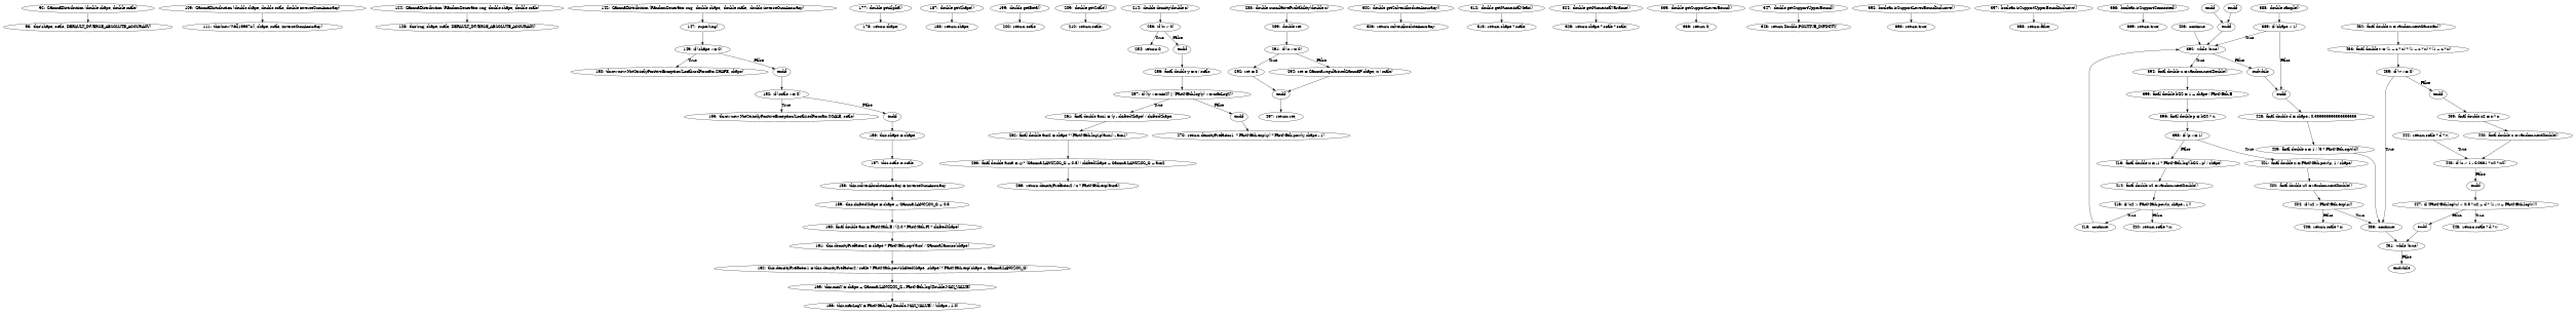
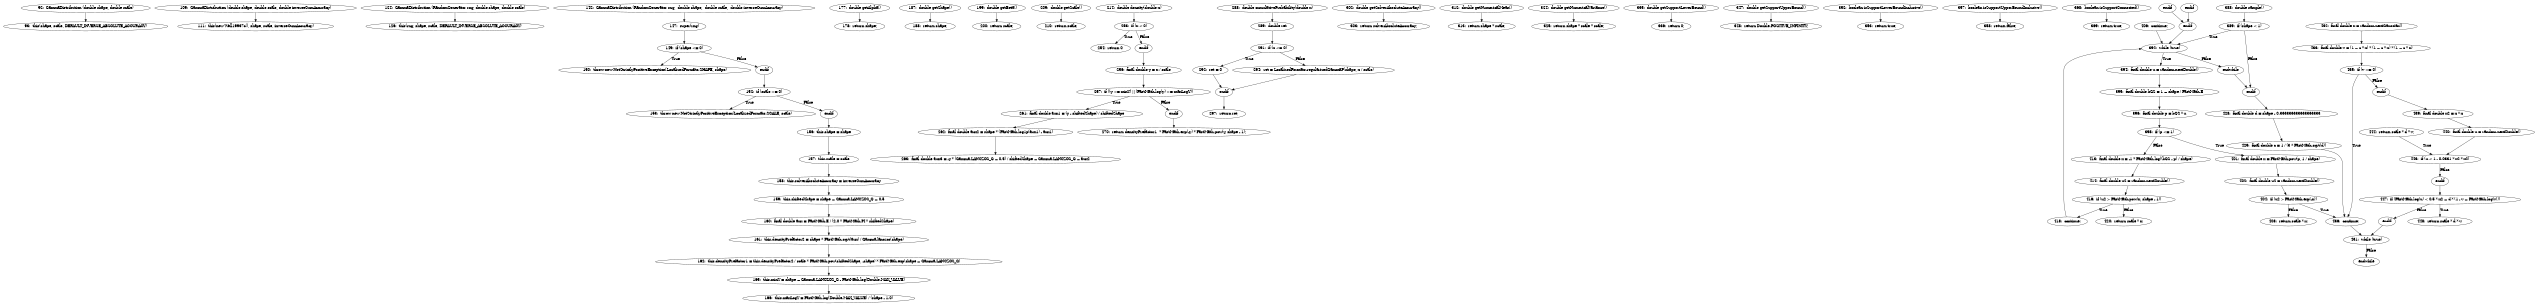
  digraph {
    n1 [label="92:  GammaDistribution (double shape, double scale)"]
    n2 [label="93:  this(shape, scale, DEFAULT_INVERSE_ABSOLUTE_ACCURACY)"]
    n3 [label="109:  GammaDistribution (double shape, double scale, double inverseCumAccuracy)"]
    n4 [label="111:  this(new Well19937c(), shape, scale, inverseCumAccuracy)"]
    n5 [label="124:  GammaDistribution (RandomGenerator rng, double shape, double scale)"]
    n6 [label="126:  this(rng, shape, scale, DEFAULT_INVERSE_ABSOLUTE_ACCURACY)"]
    n7 [label="142:  GammaDistribution (RandomGenerator rng,  double shape,  double scale,  double inverseCumAccuracy)"]
    n8 [label="147:  super(rng)"]
    n9 [label="149:  if (shape <= 0)"]
    n10 [label="150:  throw new NotStrictlyPositiveException(LocalizedFormats.SHAPE, shape)"]
    n11 [label=endif]
    n12 [label="152:  if (scale <= 0)"]
    n13 [label="153:  throw new NotStrictlyPositiveException(LocalizedFormats.SCALE, scale)"]
    n14 [label=endif]
    n15 [label="156:  this.shape = shape"]
    n16 [label="157:  this.scale = scale"]
    n17 [label="158:  this.solverAbsoluteAccuracy = inverseCumAccuracy"]
    n18 [label="159:  this.shiftedShape = shape + Gamma.LANCZOS_G + 0.5"]
    n19 [label="160:  final double aux = FastMath.E / (2.0 * FastMath.PI * shiftedShape)"]
    n20 [label="161:  this.densityPrefactor2 = shape * FastMath.sqrt(aux) / Gamma.lanczos(shape)"]
    n21 [label="162:  this.densityPrefactor1 = this.densityPrefactor2 / scale * FastMath.pow(shiftedShape, -shape) * FastMath.exp(shape + Gamma.LANCZOS_G)"]
    n22 [label="165:  this.minY = shape + Gamma.LANCZOS_G - FastMath.log(Double.MAX_VALUE)"]
    n23 [label="166:  this.maxLogY = FastMath.log(Double.MAX_VALUE) / (shape - 1.0)"]
    n24 [label="177:  double getAlpha()"]
    n25 [label="178:  return shape;"]
    n26 [label="187:  double getShape()"]
    n27 [label="188:  return shape;"]
    n28 [label="199:  double getBeta()"]
    n29 [label="200:  return scale;"]
    n30 [label="209:  double getScale()"]
    n31 [label="210:  return scale;"]
    n32 [label="214:  double density(double x)"]
    n33 [label="253:  if (x < 0)"]
    n34 [label="254:  return 0;"]
    n35 [label=endif]
    n36 [label="256:  final double y = x / scale"]
    n37 [label="257:  if ((y <= minY) || (FastMath.log(y) >= maxLogY))"]
    n38 [label="261:  final double aux1 = (y - shiftedShape) / shiftedShape"]
    n39 [label=endif]
    n40 [label="262:  final double aux2 = shape * (FastMath.log1p(aux1) - aux1)"]
    n41 [label="270:  return densityPrefactor1  * FastMath.exp(-y) * FastMath.pow(y, shape - 1);"]
    n42 [label="263:  final double aux3 = -y * (Gamma.LANCZOS_G + 0.5) / shiftedShape + Gamma.LANCZOS_G + aux2"]
-   n43 [label="265:  return densityPrefactor2 / x * FastMath.exp(aux3);"]
    n44 [label="288:  double cumulativeProbability(double x)"]
    n45 [label="289:  double ret"]
    n46 [label="291:  if (x <= 0)"]
    n47 [label="292:  ret = 0"]
-   n48 [label="294:  ret = Gamma.regularizedGammaP(shape, x / scale)"]
+   n48 [label="294:  ret = LocalizedFormats.regularizedGammaP(shape, x / scale)"]
    n49 [label=endif]
    n50 [label="297:  return ret;"]
    n51 [label="302:  double getSolverAbsoluteAccuracy()"]
    n52 [label="303:  return solverAbsoluteAccuracy;"]
    n53 [label="312:  double getNumericalMean()"]
    n54 [label="313:  return shape * scale;"]
    n55 [label="324:  double getNumericalVariance()"]
    n56 [label="325:  return shape * scale * scale;"]
    n57 [label="335:  double getSupportLowerBound()"]
    n58 [label="336:  return 0;"]
    n59 [label="347:  double getSupportUpperBound()"]
    n60 [label="348:  return Double.POSITIVE_INFINITY;"]
    n61 [label="352:  boolean isSupportLowerBoundInclusive()"]
    n62 [label="353:  return true;"]
    n63 [label="357:  boolean isSupportUpperBoundInclusive()"]
    n64 [label="358:  return false;"]
    n65 [label="368:  boolean isSupportConnected()"]
    n66 [label="369:  return true;"]
    n67 [label="388:  double sample()"]
    n68 [label="389:  if (shape < 1)"]
    n69 [label="392:  while (true)"]
    n70 [label=endif]
    n71 [label=endwhile]
    n72 [label="394:  final double u = random.nextDouble()"]
    n73 [label="428:  final double d = shape - 0.333333333333333333"]
    n74 [label="395:  final double bGS = 1 + shape / FastMath.E"]
    n75 [label="396:  final double p = bGS * u"]
    n76 [label="398:  if (p <= 1)"]
    n77 [label="401:  final double x = FastMath.pow(p, 1 / shape)"]
    n78 [label="413:  final double x = -1 * FastMath.log((bGS - p) / shape)"]
    n79 [label="402:  final double u2 = random.nextDouble()"]
    n80 [label="414:  final double u2 = random.nextDouble()"]
    n81 [label="404:  if (u2 > FastMath.exp(-x))"]
    n82 [label="408:  return scale * x;"]
    n83 [label="436:  continue;"]
    n84 [label="406:  continue;"]
    n85 [label=endif]
    n86 [label=endif]
    n87 [label="416:  if (u2 > FastMath.pow(x, shape - 1))"]
    n88 [label="418:  continue;"]
    n89 [label="420:  return scale * x;"]
    n90 [label=endif]
    n91 [label="429:  final double c = 1 / (3 * FastMath.sqrt(d))"]
    n92 [label="431:  while (true)"]
    n93 [label=endwhile]
    n94 [label="432:  final double x = random.nextGaussian()"]
    n95 [label="433:  final double v = (1 + c * x) * (1 + c * x) * (1 + c * x)"]
    n96 [label="435:  if (v <= 0)"]
    n97 [label=endif]
    n98 [label="439:  final double x2 = x * x"]
    n99 [label="440:  final double u = random.nextDouble()"]
    n100 [label="443:  if (u < 1 - 0.0331 * x2 * x2)"]
    n101 [label=endif]
    n102 [label="444:  return scale * d * v;"]
    n103 [label="447:  if (FastMath.log(u) < 0.5 * x2 + d * (1 - v + FastMath.log(v)))"]
    n104 [label="448:  return scale * d * v;"]
    n105 [label=endif]
    n1 -> n2
    n3 -> n4
    n5 -> n6
    n7 -> n8
    n8 -> n9
    n9 -> n10 [label=True]
    n9 -> n11 [label=False]
    n11 -> n12
    n12 -> n13 [label=True]
    n12 -> n14 [label=False]
    n14 -> n15
    n15 -> n16
    n16 -> n17
    n17 -> n18
    n18 -> n19
    n19 -> n20
    n20 -> n21
    n21 -> n22
    n22 -> n23
    n24 -> n25
    n26 -> n27
    n28 -> n29
    n30 -> n31
    n32 -> n33
    n33 -> n34 [label=True]
    n33 -> n35 [label=False]
    n35 -> n36
    n36 -> n37
    n37 -> n38 [label=True]
    n37 -> n39 [label=False]
    n38 -> n40
    n39 -> n41
    n40 -> n42
-   n42 -> n43
    n44 -> n45
    n45 -> n46
    n46 -> n47 [label=True]
    n46 -> n48 [label=False]
    n47 -> n49
    n48 -> n49
    n49 -> n50
    n51 -> n52
    n53 -> n54
    n55 -> n56
    n57 -> n58
    n59 -> n60
    n61 -> n62
    n63 -> n64
    n65 -> n66
    n67 -> n68
    n68 -> n69 [label=True]
    n68 -> n70 [label=False]
    n69 -> n71 [label=False]
    n69 -> n72 [label=True]
    n70 -> n73
    n71 -> n70
    n72 -> n74
    n73 -> n91
    n74 -> n75
    n75 -> n76
    n76 -> n77 [label=True]
    n76 -> n78 [label=False]
    n77 -> n79
    n78 -> n80
    n79 -> n81
    n80 -> n87
    n81 -> n82 [label=False]
    n81 -> n83 [label=True]
    n83 -> n92
    n84 -> n69
    n85 -> n86
    n86 -> n69
    n87 -> n88 [label=True]
    n87 -> n89 [label=False]
    n88 -> n69
    n90 -> n86
    n91 -> n83
    n92 -> n93 [label=False]
    n94 -> n95
    n95 -> n96
    n96 -> n83 [label=True]
    n96 -> n97 [label=False]
    n97 -> n98
    n98 -> n99
    n99 -> n100
    n100 -> n101 [label=False]
    n101 -> n103
    n102 -> n100 [label=True]
    n103 -> n104 [label=True]
    n103 -> n105 [label=False]
    n105 -> n92
  }
